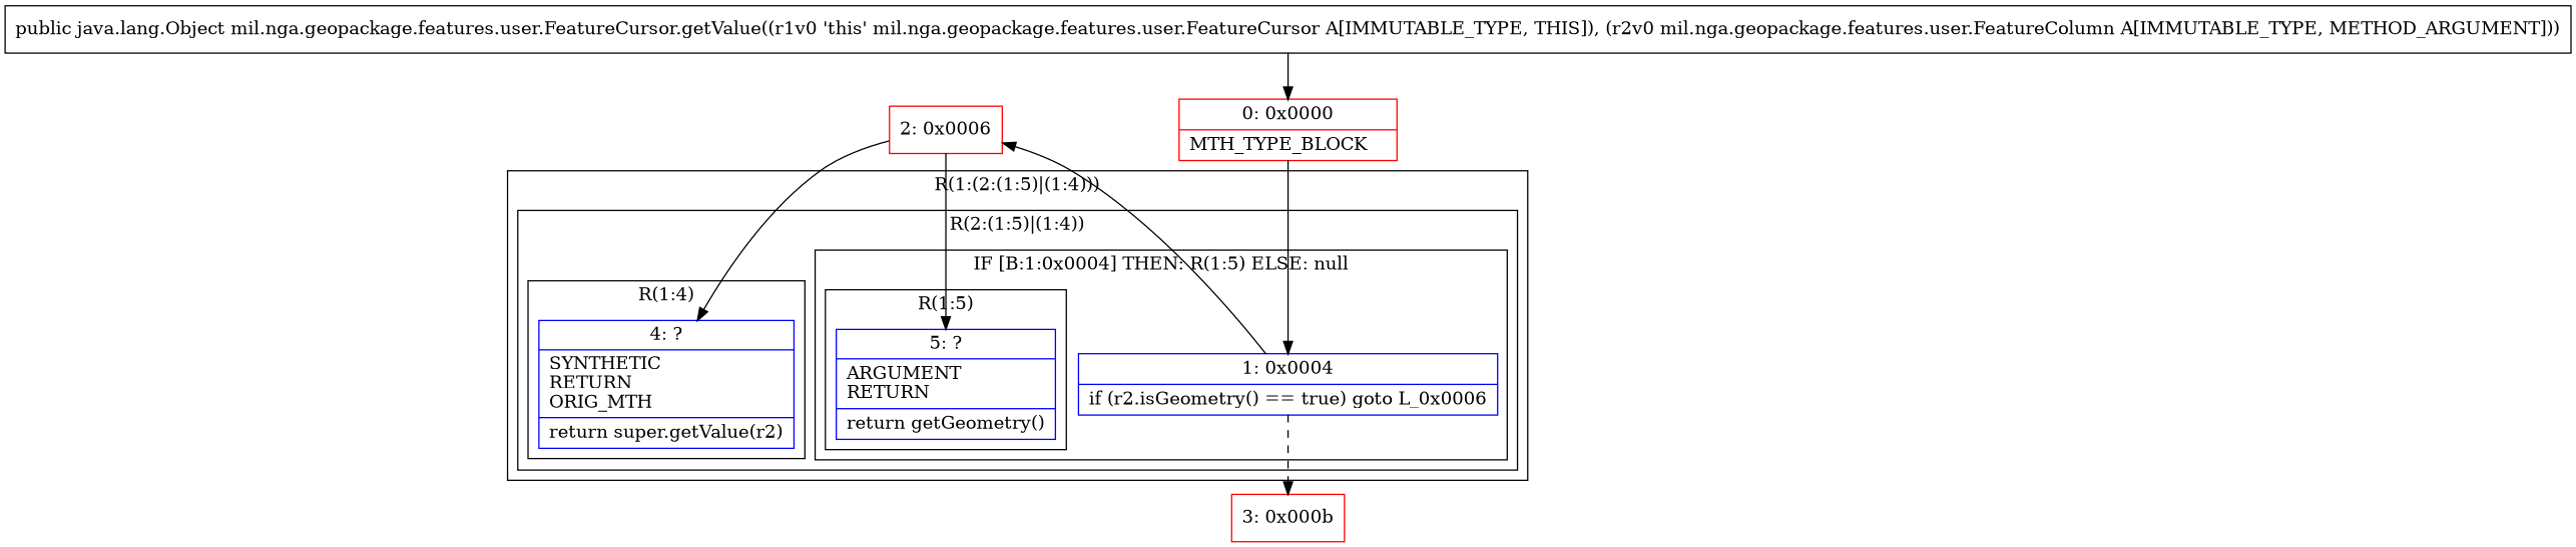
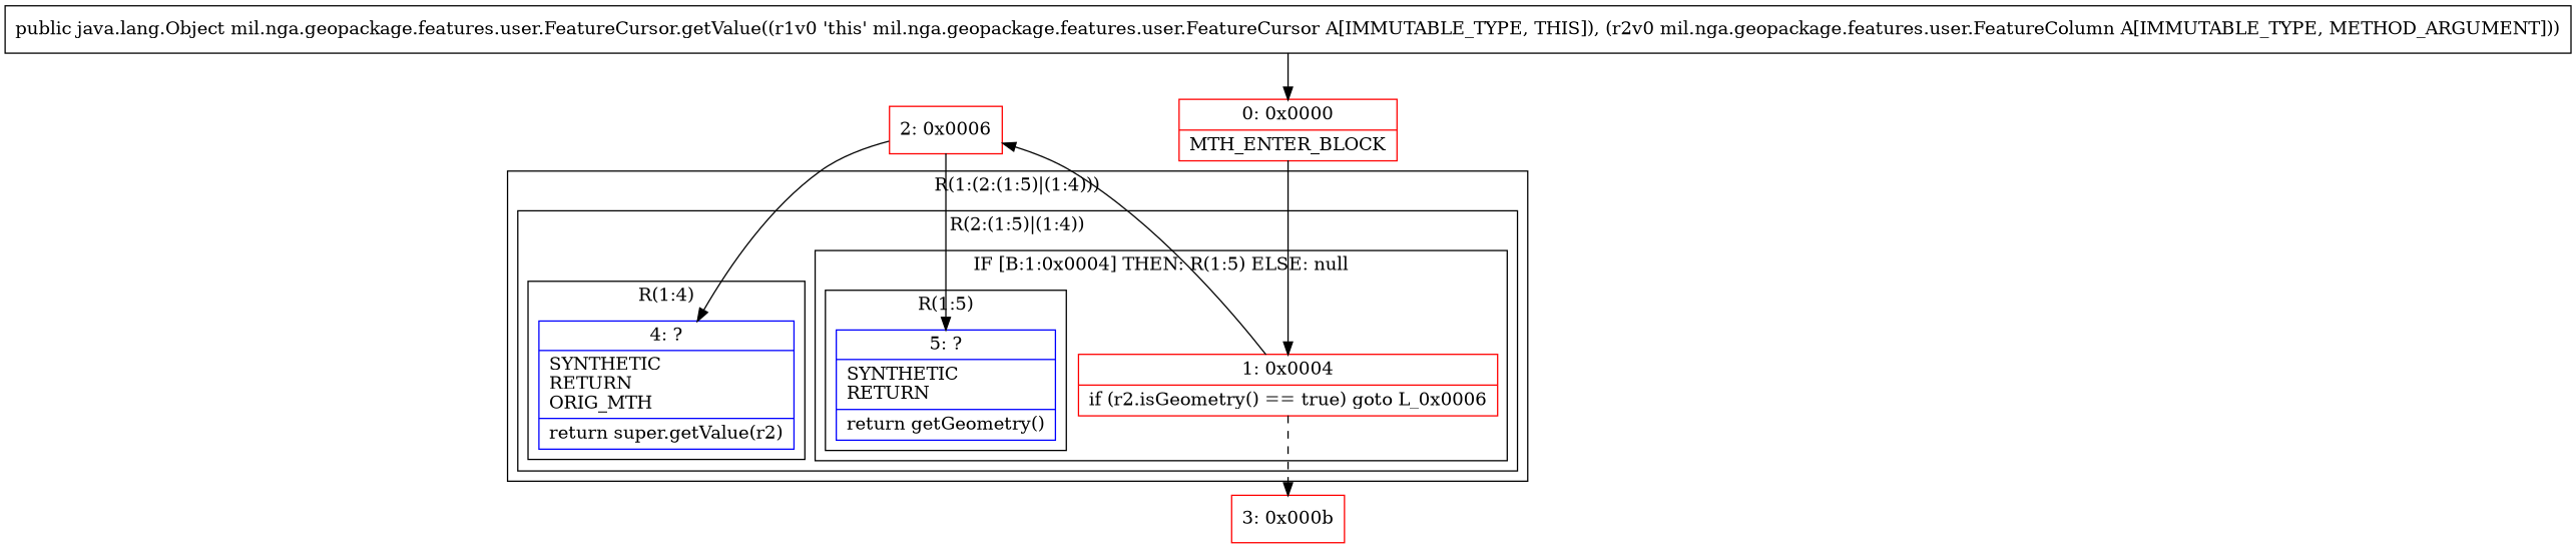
  digraph {
    node [color=blue shape=record]
-   n1 [label="{5\:\ ?|ARGUMENT\lRETURN\l|return getGeometry()\l}"]
-   n2 [label="{1\:\ 0x0004|if (r2.isGeometry() == true) goto L_0x0006\l}"]
+   n1 [label="{5\:\ ?|SYNTHETIC\lRETURN\l|return getGeometry()\l}"]
+   n2 [color=red label="{1\:\ 0x0004|if (r2.isGeometry() == true) goto L_0x0006\l}"]
    n3 [label="{4\:\ ?|SYNTHETIC\lRETURN\lORIG_MTH\l|return super.getValue(r2)\l}"]
    n4 [color=red label="{2\:\ 0x0006}"]
    n5 [color=red label="{3\:\ 0x000b}"]
-   n6 [color=red label="{0\:\ 0x0000|MTH_TYPE_BLOCK\l}"]
+   n6 [color=red label="{0\:\ 0x0000|MTH_ENTER_BLOCK\l}"]
    n7 [label="{public java.lang.Object mil.nga.geopackage.features.user.FeatureCursor.getValue((r1v0 'this' mil.nga.geopackage.features.user.FeatureCursor A[IMMUTABLE_TYPE, THIS]), (r2v0 mil.nga.geopackage.features.user.FeatureColumn A[IMMUTABLE_TYPE, METHOD_ARGUMENT])) }" color=""]
    subgraph cluster_1 {
      label="R(1:(2:(1:5)|(1:4)))"
      subgraph cluster_2 {
        label="R(2:(1:5)|(1:4))"
        subgraph cluster_3 {
          label="IF [B:1:0x0004] THEN: R(1:5) ELSE: null"
          n2
          subgraph cluster_4 {
            label="R(1:5)"
            n1
          }
        }
        subgraph cluster_5 {
          label="R(1:4)"
          n3
        }
      }
    }
    n2 -> n4
    n2 -> n5 [style=dashed]
    n4 -> n1
    n4 -> n3
    n6 -> n2
    n7 -> n6
  }
